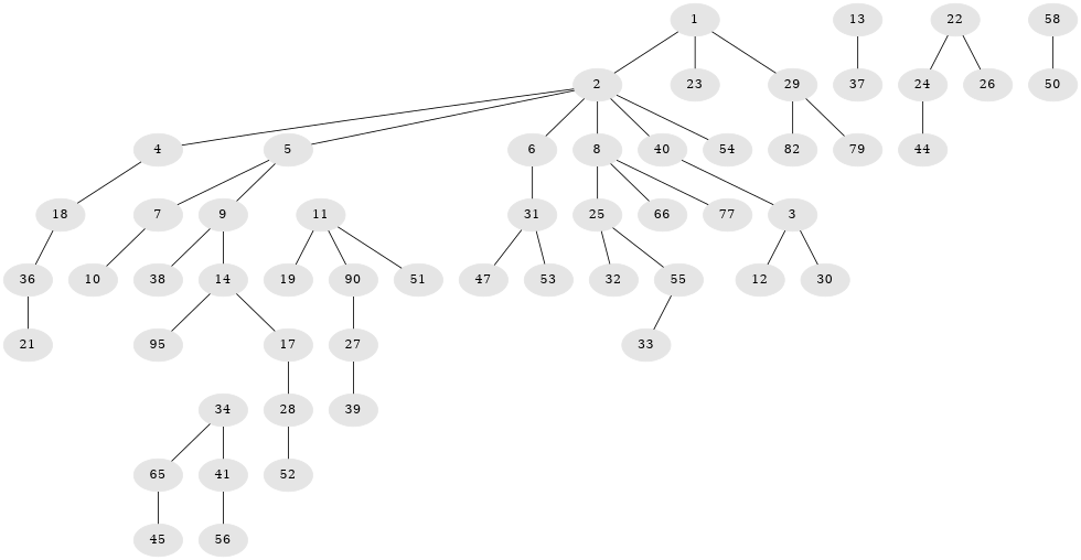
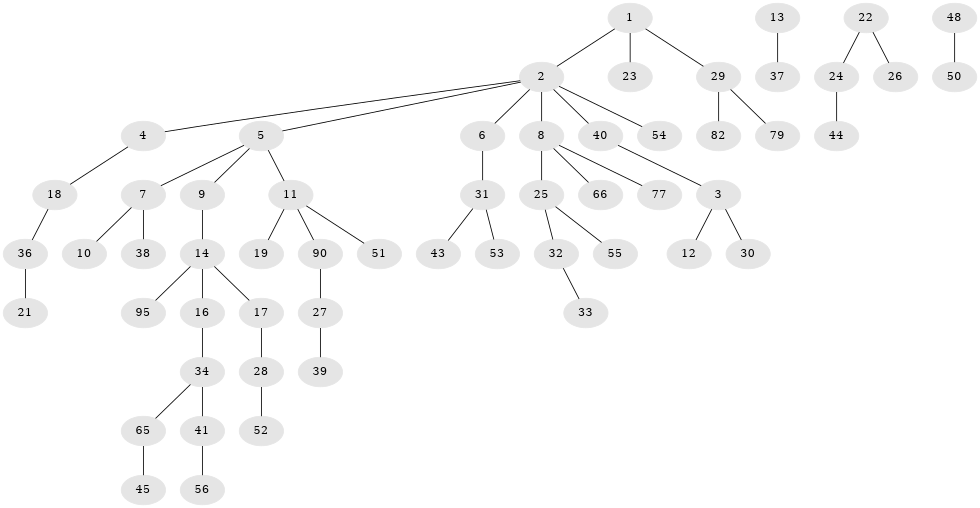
  graph {
    node [color=gray90 style=filled]
    1
    2
    23
    29
    4
    5
    6
    8
    40
    54
    n11 [label=82]
    n12 [label=79]
    3
    12
    30
    18
    7
    9
    11
    31
    25
    n22 [label=66]
    n23 [label=77]
    36
    10
    14
    38
    19
    n29 [label=90]
    51
    13
    37
-   43 [label=47]
+   43
    53
    32
    55
    n37 [label=95]
+   16
    17
    27
    22
    24
    26
    34
    28
    n46 [label=65]
    41
    52
    21
    39
    44
    33
-   48 [label=58]
+   48
    50
    45
    56
    1 -- 2
    1 -- 23
    1 -- 29
    2 -- 4
    2 -- 5
    2 -- 6
    2 -- 8
    2 -- 40
    2 -- 54
    29 -- n11
    29 -- n12
    4 -- 18
    5 -- 7
    5 -- 9
+   5 -- 11
    6 -- 31
    8 -- 25
    8 -- n22
    8 -- n23
    40 -- 3
    3 -- 12
    3 -- 30
    18 -- 36
    7 -- 10
    9 -- 14
-   9 -- 38
+   7 -- 38
    11 -- 19
    11 -- n29
    11 -- 51
    31 -- 43
    31 -- 53
    25 -- 32
    25 -- 55
    36 -- 21
    14 -- n37
+   14 -- 16
    14 -- 17
    n29 -- 27
    13 -- 37
-   55 -- 33
+   32 -- 33
+   16 -- 34
    17 -- 28
    27 -- 39
    22 -- 24
    22 -- 26
    24 -- 44
    34 -- n46
    34 -- 41
    28 -- 52
    n46 -- 45
    41 -- 56
    48 -- 50
  }
